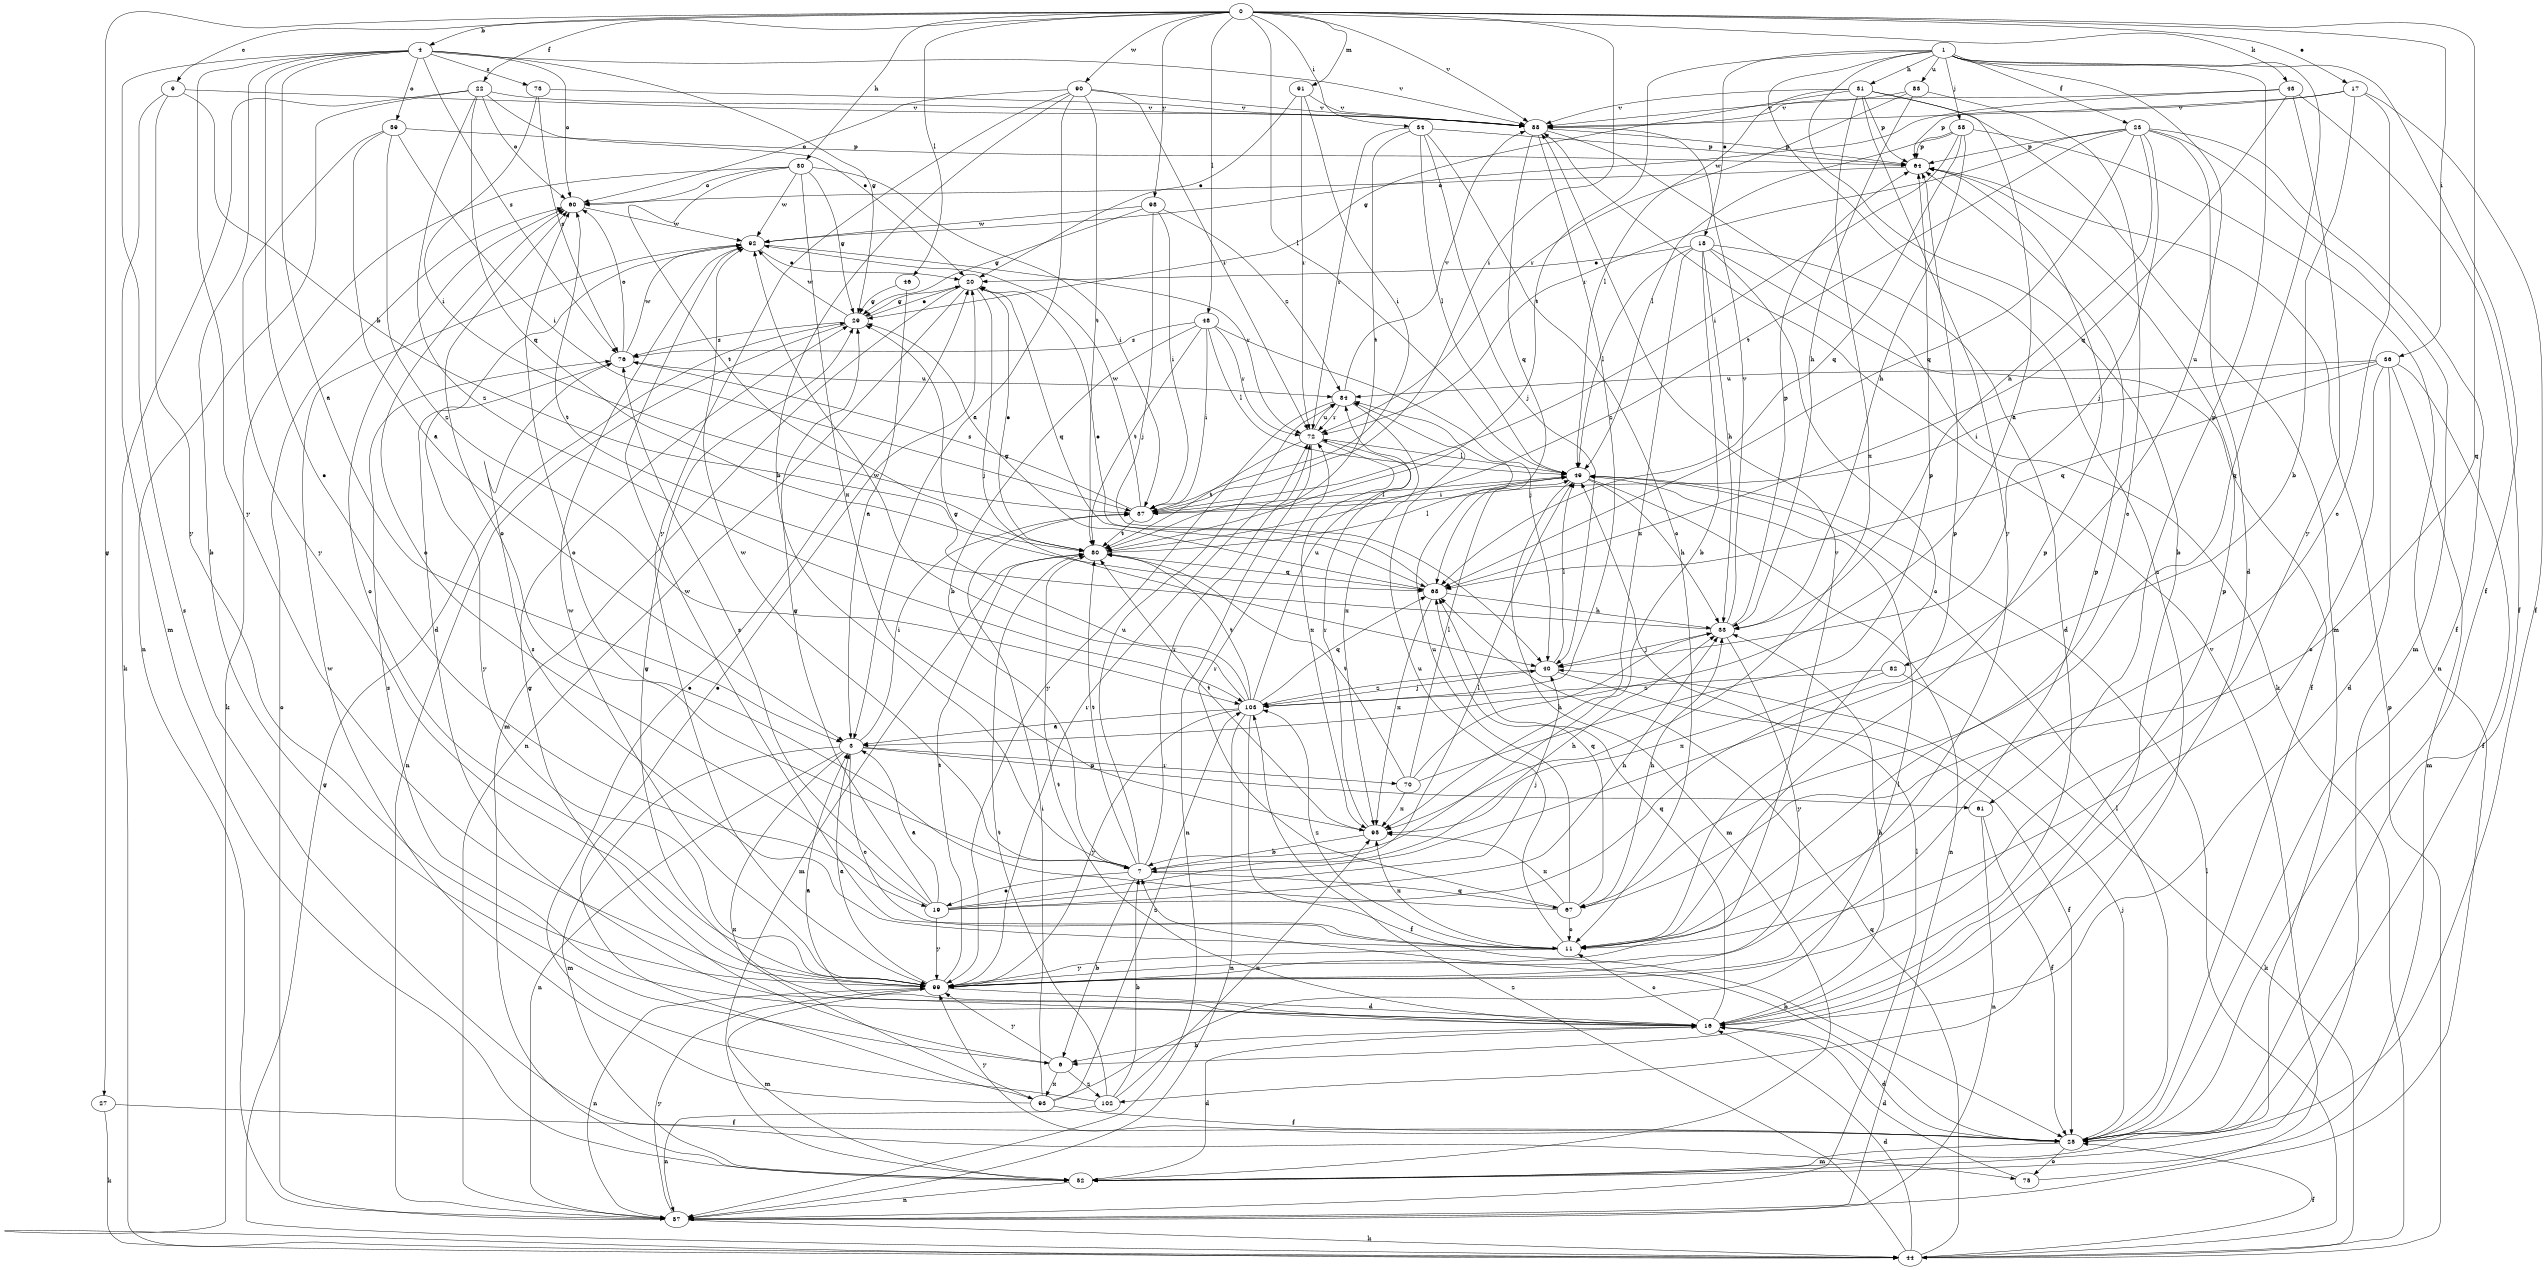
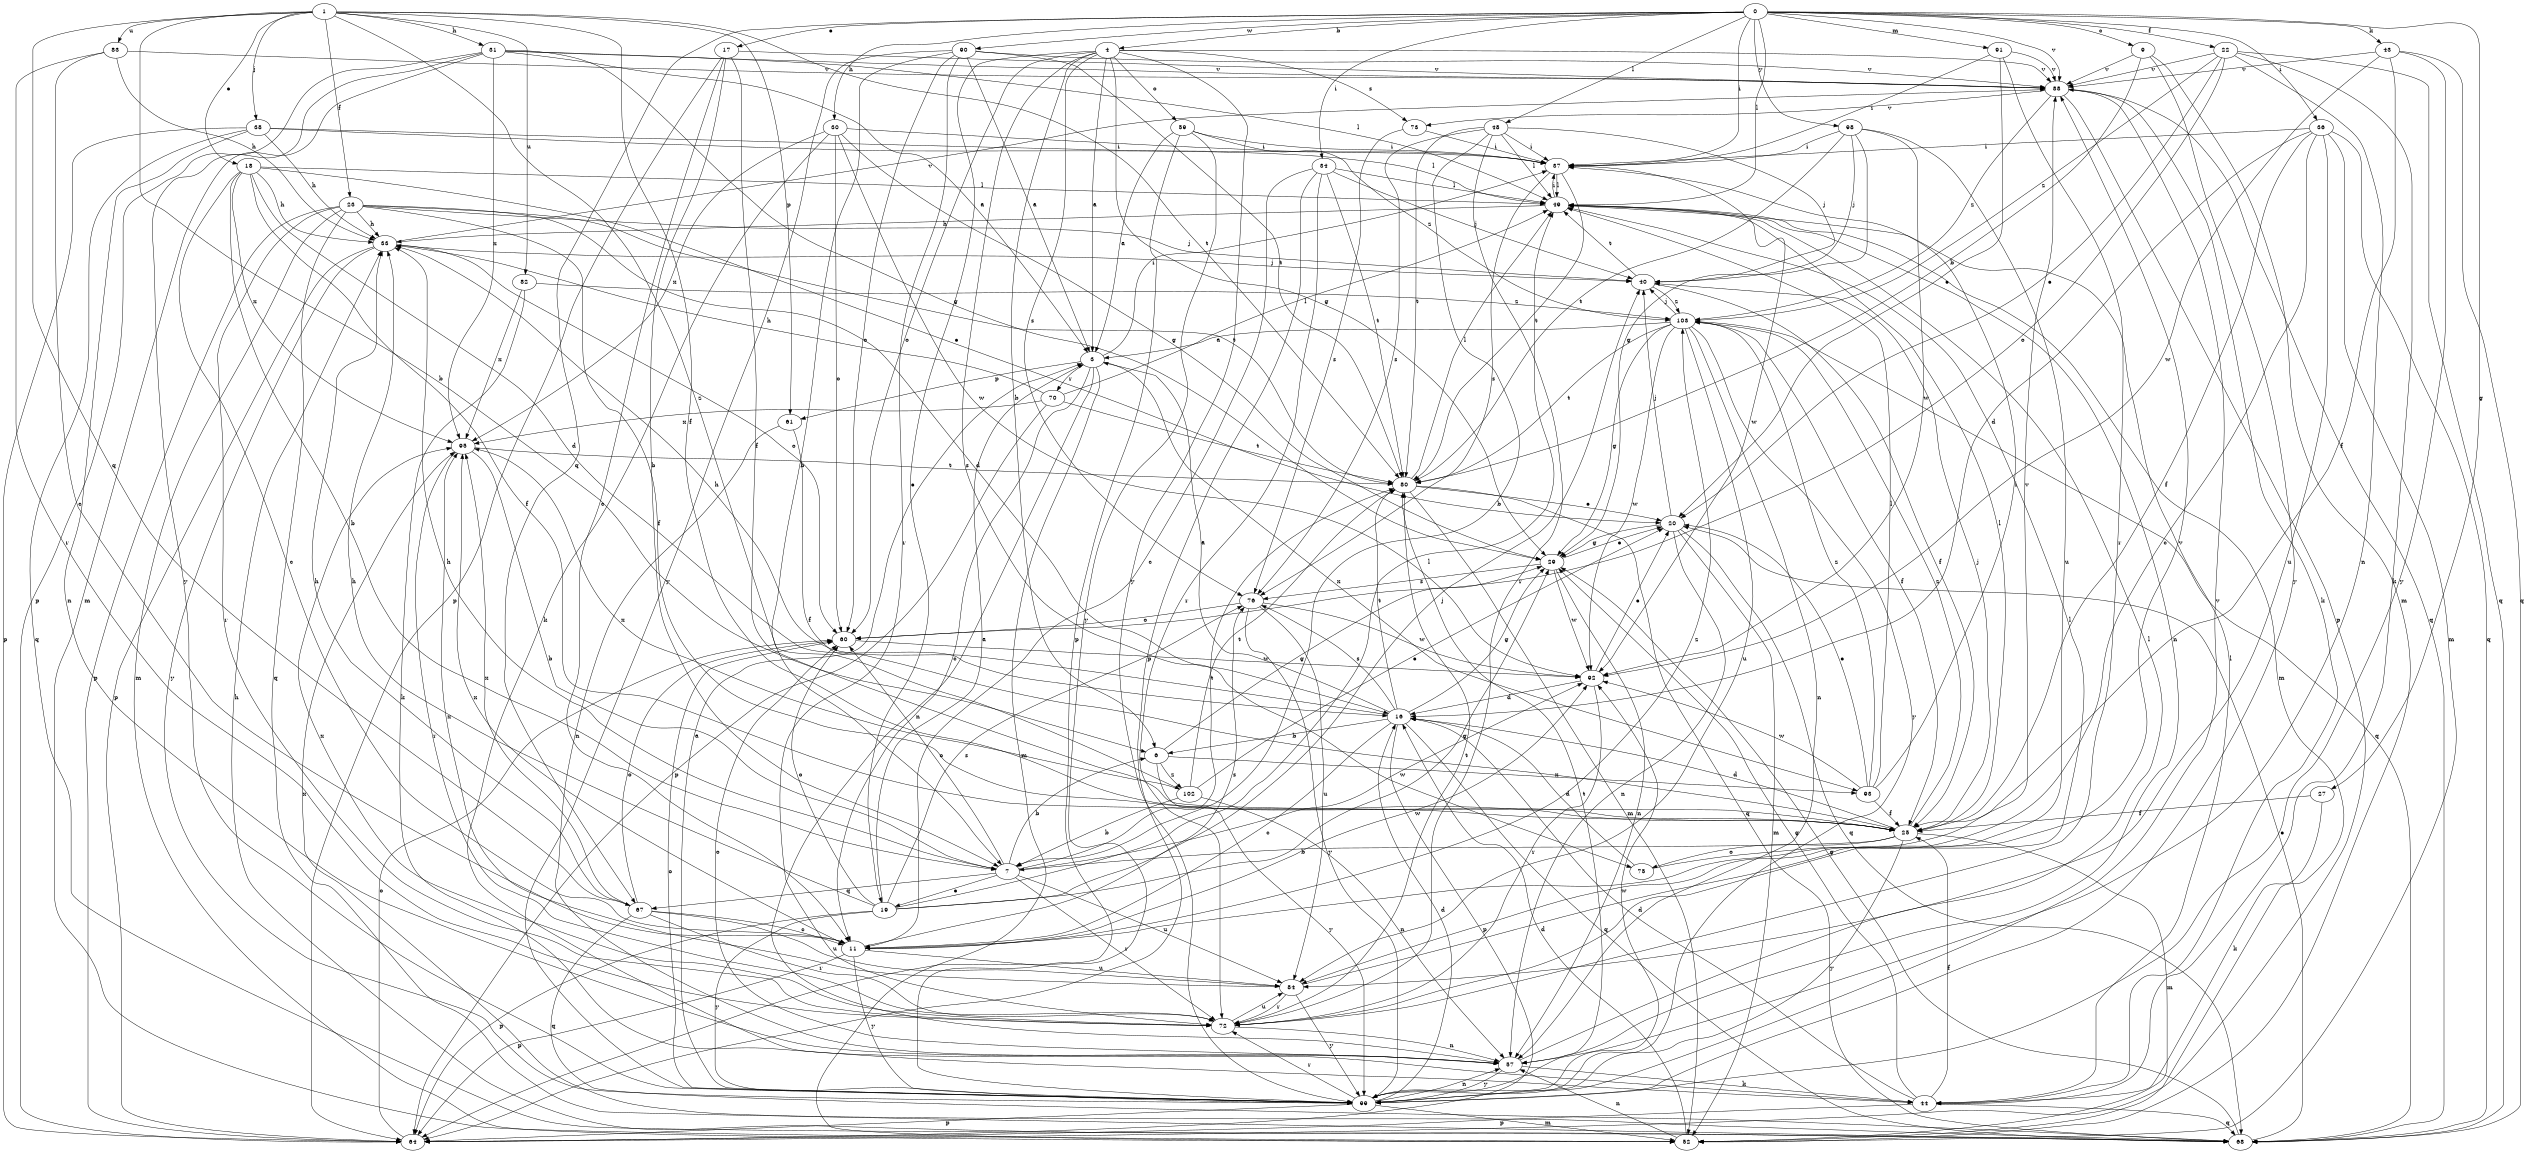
  strict digraph {
    0
    4
    9
    17
    22
    27
    30
    34
    36
    37
    43
-   46
    48
    49
    n15 [label=91]
    67
    88
    90
    98
    6
    3
    19
    29
    59
    60
    73
    75
    76
    99
    80
    52
    25
    11
    7
    64
    57
    103
    68
    20
    44
    92
    95
    72
    40
    84
    16
    33
    1
    18
    23
    31
    38
    61
    82
    83
    102
    93
    70
    0 -> 4 [label=b]
    0 -> 9 [label=c]
    0 -> 17 [label=e]
    0 -> 22 [label=f]
    0 -> 27 [label=g]
    0 -> 30 [label=h]
    0 -> 34 [label=i]
    0 -> 36 [label=i]
    0 -> 37 [label=i]
    0 -> 43 [label=k]
-   0 -> 46 [label=l]
    0 -> 48 [label=l]
    0 -> 49 [label=l]
    0 -> n15 [label=m]
    0 -> 67 [label=q]
    0 -> 88 [label=v]
    0 -> 90 [label=w]
    0 -> 98 [label=y]
    4 -> 88 [label=v]
    4 -> 6 [label=b]
    4 -> 3 [label=a]
    4 -> 19 [label=e]
    4 -> 29 [label=g]
    4 -> 59 [label=o]
    4 -> 60 [label=o]
    4 -> 73 [label=s]
    4 -> 75 [label=s]
    4 -> 76 [label=s]
    4 -> 99 [label=y]
    9 -> 88 [label=v]
    9 -> 99 [label=y]
    9 -> 80 [label=b]
    9 -> 52 [label=m]
    17 -> 88 [label=v]
    17 -> 25 [label=f]
    17 -> 11 [label=c]
    17 -> 7 [label=b]
    17 -> 64 [label=p]
    22 -> 88 [label=v]
    22 -> 60 [label=o]
    22 -> 57 [label=n]
    22 -> 103 [label=z]
    22 -> 68 [label=q]
    22 -> 20 [label=e]
    22 -> 44 [label=k]
    27 -> 25 [label=f]
    27 -> 44 [label=k]
    30 -> 37 [label=i]
    30 -> 29 [label=g]
    30 -> 60 [label=o]
-   30 -> 80 [label=t]
+   98 -> 80 [label=t]
    30 -> 44 [label=k]
    30 -> 92 [label=w]
    30 -> 95 [label=x]
    34 -> 49 [label=l]
    34 -> 80 [label=t]
    34 -> 11 [label=c]
    34 -> 64 [label=p]
    34 -> 72 [label=r]
    34 -> 40 [label=j]
    36 -> 37 [label=i]
    36 -> 52 [label=m]
    36 -> 25 [label=f]
    36 -> 11 [label=c]
    36 -> 68 [label=q]
    36 -> 84 [label=u]
    36 -> 16 [label=d]
    37 -> 49 [label=l]
    37 -> 76 [label=s]
    37 -> 80 [label=t]
    37 -> 92 [label=w]
    43 -> 88 [label=v]
    43 -> 99 [label=y]
    43 -> 25 [label=f]
    43 -> 68 [label=q]
    43 -> 92 [label=w]
-   46 -> 3 [label=a]
-   46 -> 29 [label=g]
    48 -> 37 [label=i]
    48 -> 49 [label=l]
    48 -> 76 [label=s]
    48 -> 80 [label=t]
    48 -> 7 [label=b]
    48 -> 72 [label=r]
    48 -> 40 [label=j]
    49 -> 37 [label=i]
    49 -> 52 [label=m]
    49 -> 57 [label=n]
    49 -> 33 [label=h]
    n15 -> 37 [label=i]
    n15 -> 88 [label=v]
    n15 -> 20 [label=e]
    n15 -> 72 [label=r]
    67 -> 60 [label=o]
    67 -> 11 [label=c]
    67 -> 68 [label=q]
    67 -> 95 [label=x]
    67 -> 72 [label=r]
    67 -> 84 [label=u]
    67 -> 33 [label=h]
    88 -> 64 [label=p]
    88 -> 103 [label=z]
    88 -> 68 [label=q]
    88 -> 44 [label=k]
    90 -> 88 [label=v]
    90 -> 3 [label=a]
    90 -> 60 [label=o]
    90 -> 99 [label=y]
    90 -> 80 [label=t]
    90 -> 7 [label=b]
    90 -> 72 [label=r]
    98 -> 37 [label=i]
    98 -> 29 [label=g]
    98 -> 92 [label=w]
    98 -> 40 [label=j]
-   98 -> 84 [label=z]
+   98 -> 84 [label=u]
    6 -> 29 [label=g]
    6 -> 99 [label=y]
    6 -> 102 [label=z]
    6 -> 93 [label=x]
    3 -> 37 [label=i]
    3 -> 52 [label=m]
    3 -> 11 [label=c]
    3 -> 57 [label=n]
    3 -> 61 [label=p]
    3 -> 93 [label=x]
    3 -> 70 [label=r]
    19 -> 49 [label=l]
    19 -> 3 [label=a]
    19 -> 29 [label=g]
    19 -> 60 [label=o]
    19 -> 76 [label=s]
    19 -> 99 [label=y]
    19 -> 64 [label=p]
    19 -> 40 [label=j]
    19 -> 33 [label=h]
    29 -> 76 [label=s]
    29 -> 57 [label=n]
    29 -> 20 [label=e]
    29 -> 92 [label=w]
    59 -> 37 [label=i]
    59 -> 3 [label=a]
    59 -> 99 [label=y]
    59 -> 64 [label=p]
    59 -> 103 [label=z]
    60 -> 92 [label=w]
    73 -> 37 [label=i]
-   73 -> 88 [label=v]
+   88 -> 73 [label=v]
    73 -> 76 [label=s]
    75 -> 88 [label=v]
    75 -> 16 [label=d]
    76 -> 60 [label=o]
    76 -> 99 [label=y]
    76 -> 92 [label=w]
    76 -> 84 [label=u]
    99 -> 88 [label=v]
    99 -> 3 [label=a]
    99 -> 60 [label=o]
    99 -> 80 [label=t]
    99 -> 52 [label=m]
    99 -> 64 [label=p]
    99 -> 57 [label=n]
    99 -> 92 [label=w]
    99 -> 72 [label=r]
    99 -> 16 [label=d]
    80 -> 49 [label=l]
    80 -> 52 [label=m]
    80 -> 68 [label=q]
    80 -> 20 [label=e]
    52 -> 57 [label=n]
    52 -> 16 [label=d]
    25 -> 49 [label=l]
    25 -> 75 [label=o]
    25 -> 99 [label=y]
    25 -> 52 [label=m]
    25 -> 7 [label=b]
-   44 -> 103 [label=z]
+   25 -> 103 [label=z]
    25 -> 40 [label=j]
    25 -> 16 [label=d]
    11 -> 76 [label=s]
    11 -> 99 [label=y]
    11 -> 64 [label=p]
    11 -> 103 [label=z]
    11 -> 92 [label=w]
    11 -> 95 [label=x]
    11 -> 84 [label=u]
    7 -> 67 [label=q]
    7 -> 6 [label=b]
    7 -> 19 [label=e]
    7 -> 60 [label=o]
    7 -> 80 [label=t]
    7 -> 92 [label=w]
    7 -> 72 [label=r]
    7 -> 84 [label=u]
    7 -> 33 [label=h]
    64 -> 60 [label=o]
    57 -> 49 [label=l]
    57 -> 60 [label=o]
    57 -> 99 [label=y]
    57 -> 44 [label=k]
    103 -> 3 [label=a]
    103 -> 29 [label=g]
    103 -> 99 [label=y]
    103 -> 80 [label=t]
    103 -> 25 [label=f]
    103 -> 57 [label=n]
    103 -> 68 [label=q]
    103 -> 92 [label=w]
    103 -> 40 [label=j]
    103 -> 84 [label=u]
    68 -> 29 [label=g]
    68 -> 20 [label=e]
    68 -> 95 [label=x]
    68 -> 33 [label=h]
    20 -> 29 [label=g]
    20 -> 52 [label=m]
    20 -> 57 [label=n]
    20 -> 68 [label=q]
    20 -> 40 [label=j]
    44 -> 49 [label=l]
    44 -> 29 [label=g]
    44 -> 25 [label=f]
    44 -> 64 [label=p]
    44 -> 68 [label=q]
    44 -> 16 [label=d]
    92 -> 20 [label=e]
    92 -> 72 [label=r]
    92 -> 16 [label=d]
    95 -> 80 [label=t]
    95 -> 7 [label=b]
    95 -> 72 [label=r]
    72 -> 49 [label=l]
    72 -> 80 [label=t]
    72 -> 57 [label=n]
    72 -> 95 [label=x]
    72 -> 84 [label=u]
-   40 -> 49 [label=l]
+   40 -> 49 [label=t]
    40 -> 25 [label=f]
    40 -> 103 [label=z]
    84 -> 88 [label=v]
    84 -> 99 [label=y]
    84 -> 95 [label=x]
    84 -> 72 [label=r]
    16 -> 6 [label=b]
    16 -> 3 [label=a]
    16 -> 29 [label=g]
    16 -> 76 [label=s]
    16 -> 80 [label=t]
    16 -> 11 [label=c]
    16 -> 64 [label=p]
    16 -> 68 [label=q]
    16 -> 33 [label=h]
    33 -> 88 [label=v]
-   33 -> 60 [label=t]
+   33 -> 60 [label=o]
    33 -> 99 [label=y]
    33 -> 64 [label=p]
    33 -> 40 [label=j]
    1 -> 67 [label=q]
    1 -> 6 [label=b]
    1 -> 80 [label=t]
    1 -> 25 [label=f]
    1 -> 18 [label=e]
    1 -> 23 [label=f]
    1 -> 31 [label=h]
    1 -> 38 [label=j]
    1 -> 61 [label=p]
    1 -> 82 [label=u]
    1 -> 83 [label=u]
    1 -> 102 [label=z]
    18 -> 49 [label=l]
    18 -> 25 [label=f]
    18 -> 11 [label=c]
    18 -> 7 [label=b]
    18 -> 20 [label=e]
    18 -> 95 [label=x]
    18 -> 16 [label=d]
    18 -> 33 [label=h]
    23 -> 80 [label=t]
    23 -> 52 [label=m]
    23 -> 25 [label=f]
    23 -> 64 [label=p]
    23 -> 68 [label=q]
    23 -> 72 [label=r]
    23 -> 40 [label=j]
    23 -> 16 [label=d]
    23 -> 33 [label=h]
    31 -> 49 [label=l]
    31 -> 88 [label=v]
    31 -> 3 [label=a]
    31 -> 29 [label=g]
    31 -> 99 [label=y]
    31 -> 52 [label=m]
    31 -> 64 [label=p]
    31 -> 95 [label=x]
    38 -> 37 [label=i]
    38 -> 49 [label=l]
    38 -> 64 [label=p]
    38 -> 57 [label=n]
    38 -> 68 [label=q]
    38 -> 33 [label=h]
    61 -> 25 [label=f]
    61 -> 57 [label=n]
    82 -> 103 [label=z]
    82 -> 44 [label=k]
    82 -> 95 [label=x]
    83 -> 88 [label=v]
    83 -> 11 [label=c]
    83 -> 72 [label=r]
    83 -> 33 [label=h]
    102 -> 80 [label=t]
    102 -> 7 [label=b]
    102 -> 57 [label=n]
    102 -> 20 [label=e]
    102 -> 95 [label=x]
    93 -> 37 [label=i]
    93 -> 49 [label=l]
    93 -> 25 [label=f]
    93 -> 103 [label=z]
    93 -> 20 [label=e]
    93 -> 92 [label=w]
    70 -> 49 [label=l]
    70 -> 80 [label=t]
    70 -> 64 [label=p]
    70 -> 95 [label=x]
    70 -> 33 [label=h]
  }
